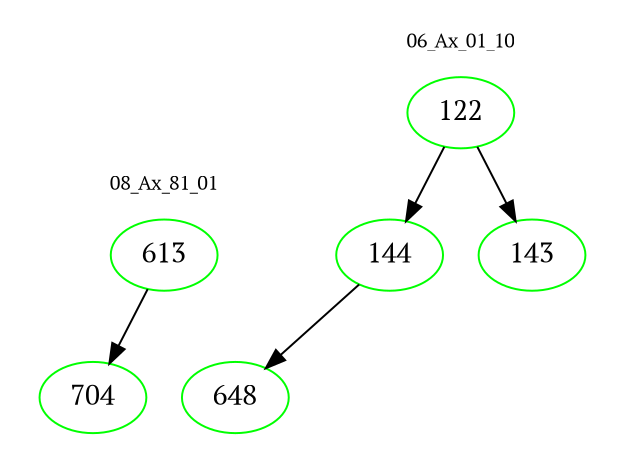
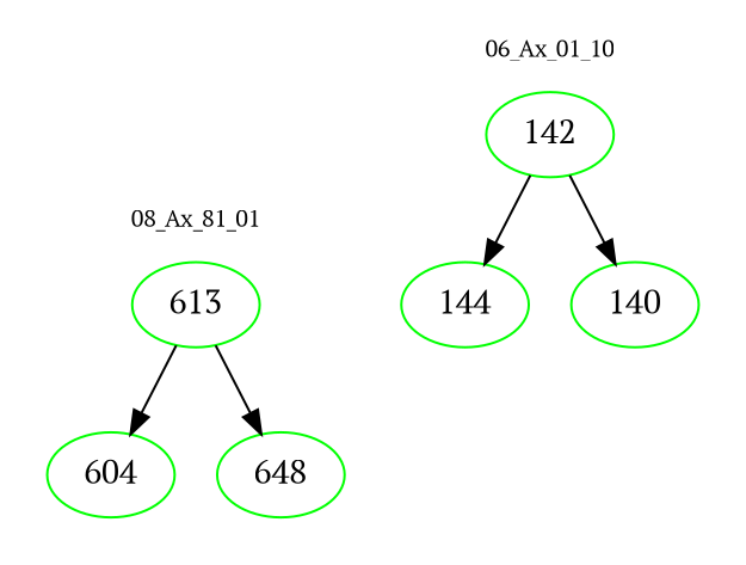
  digraph {
    fontname="PT Serif"
    node [color=green fontname="PT Serif"]
    edge [color=black fontname="PT Serif"]
    n1 [label=613]
-   n2 [label=704]
+   n2 [label=604]
    n3 [label=648]
-   n4 [label=122]
+   n4 [label=142]
    n5 [label=144]
-   n6 [label=143]
+   n6 [label=140]
    subgraph cluster_1 {
      color=white
      fontsize=10
      label="08_Ax_81_01"
      n1
      n2
      n3
    }
    subgraph cluster_2 {
      color=white
      fontsize=10
      label="06_Ax_01_10"
      n4
      n5
      n6
    }
    n1 -> n2
-   n5 -> n3
+   n1 -> n3
    n4 -> n5
    n4 -> n6
  }
